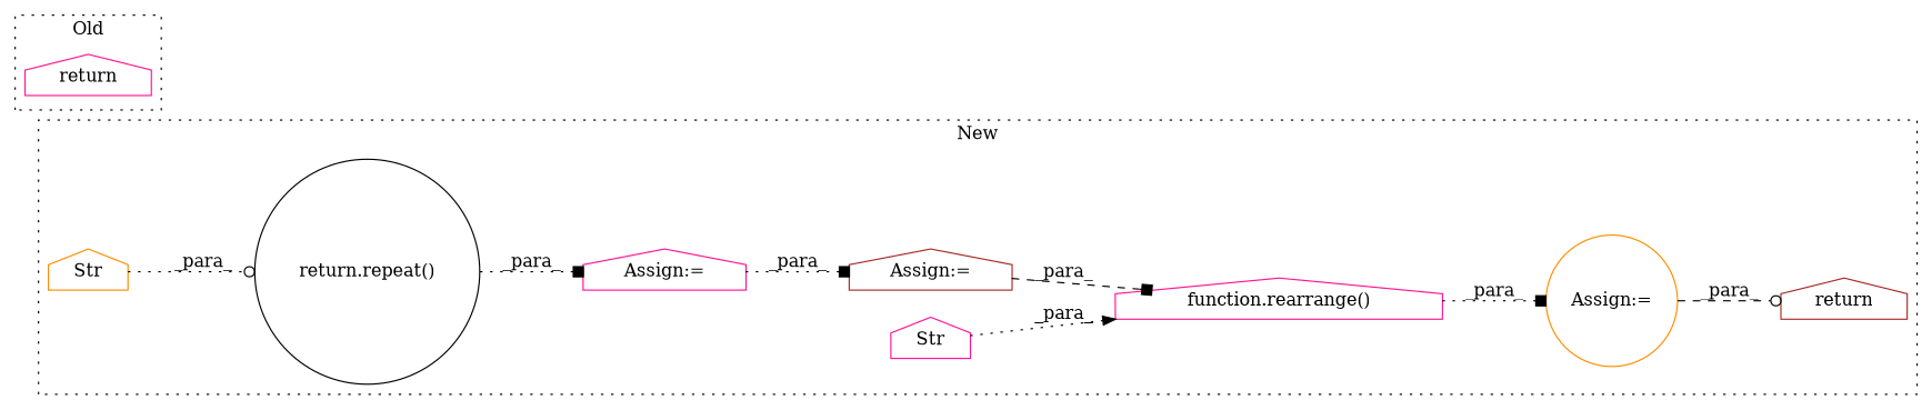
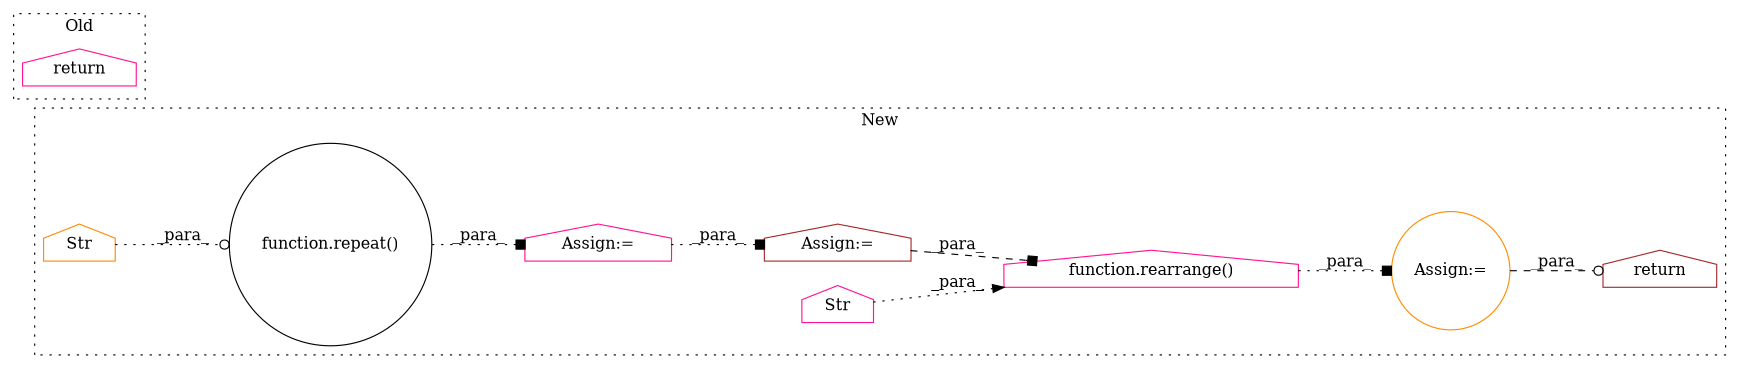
  digraph {
    rankdir=LR
    node [a=68 l=3 shape=house color=deeppink]
    edge [style=dotted arrowhead=box]
-   n1 [a=75 l="7,12" label="return.repeat()" s="7594,7629" shape=circle color=black]
+   n1 [a=75 l="7,12" label="function.repeat()" s="7594,7629" shape=circle color=black]
    n2 [a=66 l=12 label=Str s=7617 color=darkorange]
    n3 [a=93 l=7 label=return s=7979 color=brown]
    n4 [label="Assign:=" s=7591]
    n5 [label="Assign:=" s=7796 color=brown]
    n6 [a=75 l="10,1" label="function.rearrange()" s="7919,7953"]
    n7 [a=66 l=16 label=Str s=7937]
    n8 [label="Assign:=" s=7900 shape=circle color=darkorange]
    n9 [a=93 l=7 label=return s=5819]
    subgraph cluster_1 {
      label=New
      style=dotted
      n1
      n2
      n3
      n4
      n5
      n6
      n7
      n8
    }
    subgraph cluster_2 {
      label=Old
      style=dotted
      n9
    }
    n1 -> n4 [label=_para_]
    n2 -> n1 [label=_para_ arrowhead=odot]
    n4 -> n5 [label=_para_]
    n5 -> n6 [label=_para_ style=dashed]
    n6 -> n8 [label=_para_]
    n7 -> n6 [label=_para_ arrowhead=normal]
    n8 -> n3 [label=_para_ style=dashed arrowhead=odot]
  }
